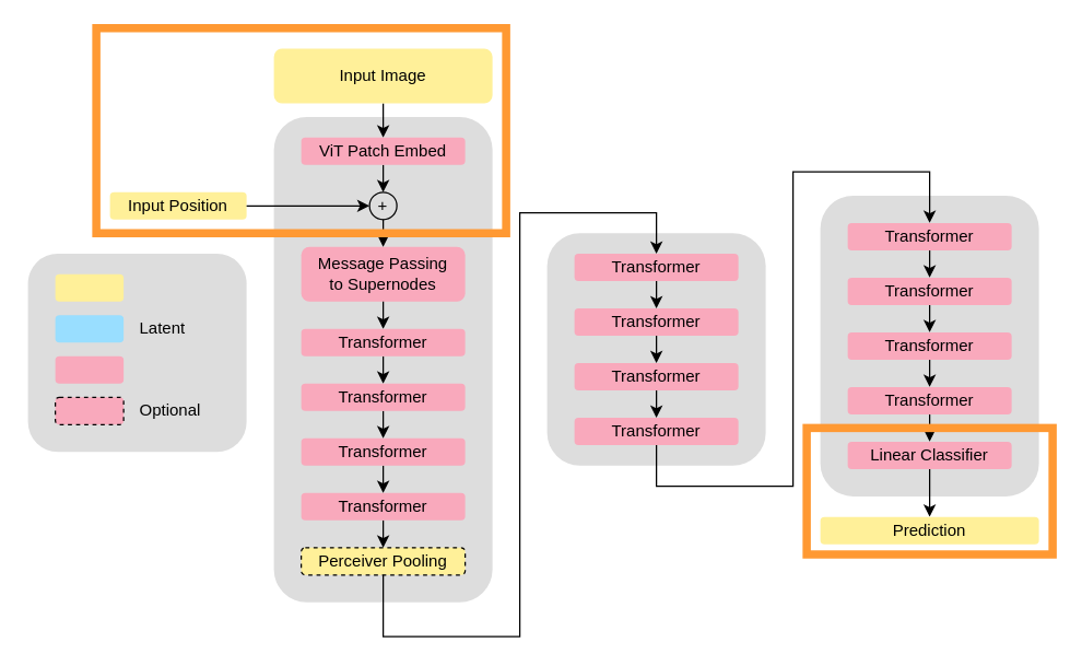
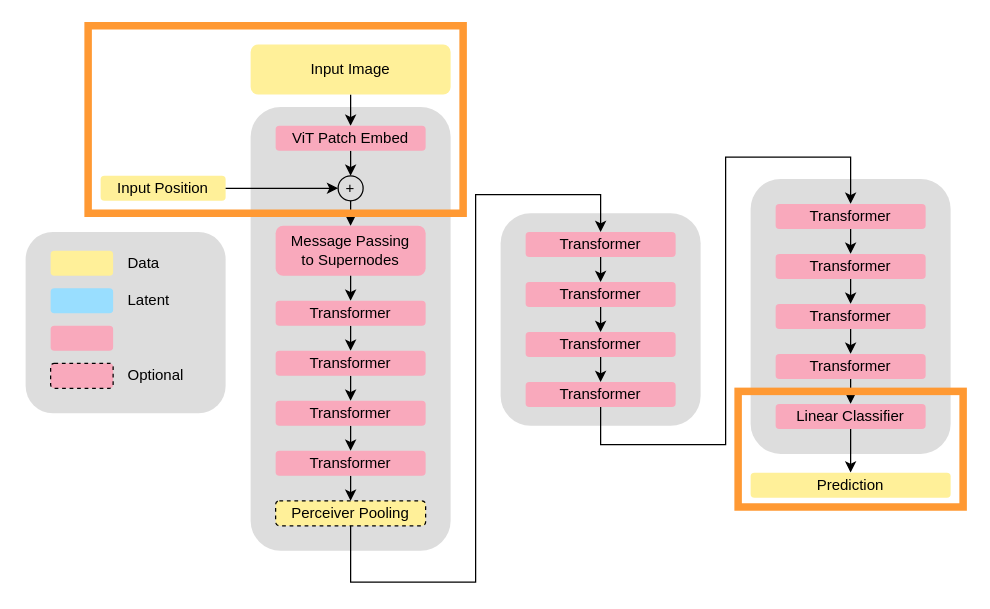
  <mxCell id="0" />
  <mxCell id="1" parent="0" />
  <mxCell id="2" value="" style="rounded=1;whiteSpace=wrap;html=1;fillColor=#dddddd;fontColor=#333333;strokeColor=none;" vertex="1" parent="1"><mxGeometry x="400" y="170" width="160" height="170" as="geometry" /></mxCell>
  <mxCell id="3" value="" style="rounded=1;whiteSpace=wrap;html=1;fillColor=#dddddd;fontColor=#333333;strokeColor=none;" vertex="1" parent="1"><mxGeometry x="200" y="85" width="160" height="355" as="geometry" /></mxCell>
  <mxCell id="4" value="Message Passing&lt;br&gt;to Supernodes" style="rounded=1;whiteSpace=wrap;html=1;fillColor=#F9A9BC;strokeColor=none;" vertex="1" parent="1"><mxGeometry x="220" y="180" width="120" height="40" as="geometry" /></mxCell>
  <mxCell id="5" style="edgeStyle=orthogonalEdgeStyle;rounded=0;orthogonalLoop=1;jettySize=auto;html=1;exitX=0.5;exitY=1;exitDx=0;exitDy=0;entryX=0.5;entryY=0;entryDx=0;entryDy=0;" edge="1" parent="1" source="4" target="7"><mxGeometry relative="1" as="geometry"><mxPoint x="280" y="240" as="sourcePoint" /></mxGeometry></mxCell>
  <mxCell id="6" style="edgeStyle=orthogonalEdgeStyle;rounded=0;orthogonalLoop=1;jettySize=auto;html=1;exitX=0.5;exitY=1;exitDx=0;exitDy=0;entryX=0.5;entryY=0;entryDx=0;entryDy=0;" edge="1" parent="1" source="7" target="20"><mxGeometry relative="1" as="geometry" /></mxCell>
  <mxCell id="7" value="Transformer" style="rounded=1;whiteSpace=wrap;html=1;fillColor=#F9A9BC;strokeColor=none;" vertex="1" parent="1"><mxGeometry x="220" y="240" width="120" height="20" as="geometry" /></mxCell>
  <mxCell id="8" value="Perceiver Pooling" style="rounded=1;whiteSpace=wrap;html=1;fillColor=#fff099;strokeColor=#000000;dashed=1;" vertex="1" parent="1"><mxGeometry x="220" y="400" width="120" height="20" as="geometry" /></mxCell>
  <mxCell id="9" value="" style="rounded=1;whiteSpace=wrap;html=1;fillColor=#dddddd;fontColor=#333333;strokeColor=none;" vertex="1" parent="1"><mxGeometry x="20" y="185" width="160" height="145" as="geometry" /></mxCell>
  <mxCell id="10" value="" style="rounded=1;whiteSpace=wrap;html=1;fillColor=#FFF099;strokeColor=none;" vertex="1" parent="1"><mxGeometry x="40" y="200" width="50" height="20" as="geometry" /></mxCell>
+ <mxCell id="11" value="Data" style="text;html=1;strokeColor=none;fillColor=none;align=left;verticalAlign=middle;whiteSpace=wrap;rounded=0;" vertex="1" parent="1"><mxGeometry x="100" y="200" width="60" height="20" as="geometry" /></mxCell>
  <mxCell id="12" value="" style="rounded=1;whiteSpace=wrap;html=1;fillColor=#F9A9BC;strokeColor=none;" vertex="1" parent="1"><mxGeometry x="40" y="260" width="50" height="20" as="geometry" /></mxCell>
  <mxCell id="13" value="" style="rounded=1;whiteSpace=wrap;html=1;fillColor=#F9A9BC;strokeColor=#000000;dashed=1;" vertex="1" parent="1"><mxGeometry x="40" y="290" width="50" height="20" as="geometry" /></mxCell>
  <mxCell id="14" value="Optional" style="text;html=1;strokeColor=none;fillColor=none;align=left;verticalAlign=middle;whiteSpace=wrap;rounded=0;" vertex="1" parent="1"><mxGeometry x="100" y="290" width="60" height="20" as="geometry" /></mxCell>
  <mxCell id="15" style="edgeStyle=orthogonalEdgeStyle;rounded=0;orthogonalLoop=1;jettySize=auto;html=1;exitX=0.5;exitY=1;exitDx=0;exitDy=0;entryX=0.5;entryY=0;entryDx=0;entryDy=0;" edge="1" parent="1" source="16" target="8"><mxGeometry relative="1" as="geometry" /></mxCell>
  <mxCell id="16" value="Transformer" style="rounded=1;whiteSpace=wrap;html=1;fillColor=#F9A9BC;strokeColor=none;" vertex="1" parent="1"><mxGeometry x="220" y="360" width="120" height="20" as="geometry" /></mxCell>
  <mxCell id="17" style="edgeStyle=orthogonalEdgeStyle;rounded=0;orthogonalLoop=1;jettySize=auto;html=1;exitX=0.5;exitY=1;exitDx=0;exitDy=0;entryX=0.5;entryY=0;entryDx=0;entryDy=0;" edge="1" parent="1" source="18" target="16"><mxGeometry relative="1" as="geometry" /></mxCell>
  <mxCell id="18" value="Transformer" style="rounded=1;whiteSpace=wrap;html=1;fillColor=#F9A9BC;strokeColor=none;" vertex="1" parent="1"><mxGeometry x="220" y="320" width="120" height="20" as="geometry" /></mxCell>
  <mxCell id="19" style="edgeStyle=orthogonalEdgeStyle;rounded=0;orthogonalLoop=1;jettySize=auto;html=1;exitX=0.5;exitY=1;exitDx=0;exitDy=0;entryX=0.5;entryY=0;entryDx=0;entryDy=0;" edge="1" parent="1" source="20" target="18"><mxGeometry relative="1" as="geometry" /></mxCell>
  <mxCell id="20" value="Transformer" style="rounded=1;whiteSpace=wrap;html=1;fillColor=#F9A9BC;strokeColor=none;" vertex="1" parent="1"><mxGeometry x="220" y="280" width="120" height="20" as="geometry" /></mxCell>
  <mxCell id="21" style="edgeStyle=orthogonalEdgeStyle;rounded=0;orthogonalLoop=1;jettySize=auto;html=1;exitX=0.5;exitY=1;exitDx=0;exitDy=0;entryX=0.5;entryY=0;entryDx=0;entryDy=0;" edge="1" parent="1" source="22" target="27"><mxGeometry relative="1" as="geometry" /></mxCell>
  <mxCell id="22" value="Transformer" style="rounded=1;whiteSpace=wrap;html=1;fillColor=#F9A9BC;strokeColor=none;" vertex="1" parent="1"><mxGeometry x="420" y="185" width="120" height="20" as="geometry" /></mxCell>
  <mxCell id="23" value="Transformer" style="rounded=1;whiteSpace=wrap;html=1;fillColor=#F9A9BC;strokeColor=none;" vertex="1" parent="1"><mxGeometry x="420" y="305" width="120" height="20" as="geometry" /></mxCell>
  <mxCell id="24" style="edgeStyle=orthogonalEdgeStyle;rounded=0;orthogonalLoop=1;jettySize=auto;html=1;exitX=0.5;exitY=1;exitDx=0;exitDy=0;entryX=0.5;entryY=0;entryDx=0;entryDy=0;" edge="1" parent="1" source="25" target="23"><mxGeometry relative="1" as="geometry" /></mxCell>
  <mxCell id="25" value="Transformer" style="rounded=1;whiteSpace=wrap;html=1;fillColor=#F9A9BC;strokeColor=none;" vertex="1" parent="1"><mxGeometry x="420" y="265" width="120" height="20" as="geometry" /></mxCell>
  <mxCell id="26" style="edgeStyle=orthogonalEdgeStyle;rounded=0;orthogonalLoop=1;jettySize=auto;html=1;exitX=0.5;exitY=1;exitDx=0;exitDy=0;entryX=0.5;entryY=0;entryDx=0;entryDy=0;" edge="1" parent="1" source="27" target="25"><mxGeometry relative="1" as="geometry" /></mxCell>
  <mxCell id="27" value="Transformer" style="rounded=1;whiteSpace=wrap;html=1;fillColor=#F9A9BC;strokeColor=none;" vertex="1" parent="1"><mxGeometry x="420" y="225" width="120" height="20" as="geometry" /></mxCell>
  <mxCell id="28" value="" style="rounded=1;whiteSpace=wrap;html=1;fillColor=#dddddd;fontColor=#333333;strokeColor=none;" vertex="1" parent="1"><mxGeometry x="600" y="142.5" width="160" height="220" as="geometry" /></mxCell>
  <mxCell id="29" style="edgeStyle=orthogonalEdgeStyle;rounded=0;orthogonalLoop=1;jettySize=auto;html=1;exitX=0.5;exitY=1;exitDx=0;exitDy=0;entryX=0.5;entryY=0;entryDx=0;entryDy=0;" edge="1" parent="1" source="30" target="36"><mxGeometry relative="1" as="geometry" /></mxCell>
  <mxCell id="30" value="Transformer" style="rounded=1;whiteSpace=wrap;html=1;fillColor=#F9A9BC;strokeColor=none;" vertex="1" parent="1"><mxGeometry x="620" y="162.5" width="120" height="20" as="geometry" /></mxCell>
  <mxCell id="31" style="edgeStyle=orthogonalEdgeStyle;rounded=0;orthogonalLoop=1;jettySize=auto;html=1;exitX=0.5;exitY=1;exitDx=0;exitDy=0;entryX=0.5;entryY=0;entryDx=0;entryDy=0;" edge="1" parent="1" source="32" target="38"><mxGeometry relative="1" as="geometry" /></mxCell>
  <mxCell id="32" value="Transformer" style="rounded=1;whiteSpace=wrap;html=1;fillColor=#F9A9BC;strokeColor=none;" vertex="1" parent="1"><mxGeometry x="620" y="282.5" width="120" height="20" as="geometry" /></mxCell>
  <mxCell id="33" style="edgeStyle=orthogonalEdgeStyle;rounded=0;orthogonalLoop=1;jettySize=auto;html=1;exitX=0.5;exitY=1;exitDx=0;exitDy=0;entryX=0.5;entryY=0;entryDx=0;entryDy=0;" edge="1" parent="1" source="34" target="32"><mxGeometry relative="1" as="geometry" /></mxCell>
  <mxCell id="34" value="Transformer" style="rounded=1;whiteSpace=wrap;html=1;fillColor=#F9A9BC;strokeColor=none;" vertex="1" parent="1"><mxGeometry x="620" y="242.5" width="120" height="20" as="geometry" /></mxCell>
  <mxCell id="35" style="edgeStyle=orthogonalEdgeStyle;rounded=0;orthogonalLoop=1;jettySize=auto;html=1;exitX=0.5;exitY=1;exitDx=0;exitDy=0;entryX=0.5;entryY=0;entryDx=0;entryDy=0;" edge="1" parent="1" source="36" target="34"><mxGeometry relative="1" as="geometry" /></mxCell>
  <mxCell id="36" value="Transformer" style="rounded=1;whiteSpace=wrap;html=1;fillColor=#F9A9BC;strokeColor=none;" vertex="1" parent="1"><mxGeometry x="620" y="202.5" width="120" height="20" as="geometry" /></mxCell>
  <mxCell id="37" style="edgeStyle=orthogonalEdgeStyle;rounded=0;orthogonalLoop=1;jettySize=auto;html=1;exitX=0.5;exitY=1;exitDx=0;exitDy=0;entryX=0.5;entryY=0;entryDx=0;entryDy=0;" edge="1" parent="1" source="38" target="51"><mxGeometry relative="1" as="geometry" /></mxCell>
  <mxCell id="38" value="Linear Classifier" style="rounded=1;whiteSpace=wrap;html=1;fillColor=#F9A9BC;strokeColor=none;" vertex="1" parent="1"><mxGeometry x="620" y="322.5" width="120" height="20" as="geometry" /></mxCell>
  <mxCell id="39" value="" style="rounded=1;whiteSpace=wrap;html=1;fillColor=#99deff;strokeColor=none;" vertex="1" parent="1"><mxGeometry x="40" y="230" width="50" height="20" as="geometry" /></mxCell>
  <mxCell id="40" value="Latent" style="text;html=1;strokeColor=none;fillColor=none;align=left;verticalAlign=middle;whiteSpace=wrap;rounded=0;" vertex="1" parent="1"><mxGeometry x="100" y="230" width="60" height="20" as="geometry" /></mxCell>
  <mxCell id="41" style="edgeStyle=orthogonalEdgeStyle;rounded=0;orthogonalLoop=1;jettySize=auto;html=1;exitX=0.5;exitY=1;exitDx=0;exitDy=0;entryX=0.5;entryY=0;entryDx=0;entryDy=0;" edge="1" parent="1" source="42" target="45"><mxGeometry relative="1" as="geometry" /></mxCell>
  <mxCell id="42" value="Input Image" style="rounded=1;whiteSpace=wrap;html=1;fillColor=#FFF099;strokeColor=none;" vertex="1" parent="1"><mxGeometry x="200" y="35" width="160" height="40" as="geometry" /></mxCell>
  <mxCell id="43" value="Input Position" style="rounded=1;whiteSpace=wrap;html=1;fillColor=#FFF099;strokeColor=none;" vertex="1" parent="1"><mxGeometry x="80" y="140" width="100" height="20" as="geometry" /></mxCell>
  <mxCell id="44" style="edgeStyle=orthogonalEdgeStyle;rounded=0;orthogonalLoop=1;jettySize=auto;html=1;exitX=0.5;exitY=1;exitDx=0;exitDy=0;entryX=0.5;entryY=0;entryDx=0;entryDy=0;" edge="1" parent="1" source="45" target="48"><mxGeometry relative="1" as="geometry" /></mxCell>
  <mxCell id="45" value="ViT Patch Embed" style="rounded=1;whiteSpace=wrap;html=1;fillColor=#F9A9BC;strokeColor=none;" vertex="1" parent="1"><mxGeometry x="220" y="100" width="120" height="20" as="geometry" /></mxCell>
  <mxCell id="46" style="edgeStyle=orthogonalEdgeStyle;rounded=0;orthogonalLoop=1;jettySize=auto;html=1;entryX=0;entryY=0.5;entryDx=0;entryDy=0;exitX=1;exitY=0.5;exitDx=0;exitDy=0;" edge="1" parent="1" source="43" target="48"><mxGeometry relative="1" as="geometry"><mxPoint x="190" y="170" as="sourcePoint" /></mxGeometry></mxCell>
  <mxCell id="47" style="edgeStyle=orthogonalEdgeStyle;rounded=0;orthogonalLoop=1;jettySize=auto;html=1;exitX=0.5;exitY=1;exitDx=0;exitDy=0;entryX=0.5;entryY=0;entryDx=0;entryDy=0;" edge="1" parent="1" source="48" target="4"><mxGeometry relative="1" as="geometry" /></mxCell>
  <mxCell id="48" value="+" style="ellipse;whiteSpace=wrap;html=1;rounded=1;strokeColor=#000000;fillColor=none;" vertex="1" parent="1"><mxGeometry x="270" y="140" width="20" height="20" as="geometry" /></mxCell>
  <mxCell id="49" style="edgeStyle=orthogonalEdgeStyle;rounded=0;orthogonalLoop=1;jettySize=auto;html=1;exitX=0.5;exitY=1;exitDx=0;exitDy=0;entryX=0.5;entryY=0;entryDx=0;entryDy=0;" edge="1" parent="1" source="8" target="22"><mxGeometry relative="1" as="geometry"><Array as="points"><mxPoint x="280" y="465" /><mxPoint x="380" y="465" /><mxPoint x="380" y="155" /><mxPoint x="480" y="155" /></Array><mxPoint x="340" y="465" as="sourcePoint" /></mxGeometry></mxCell>
  <mxCell id="50" style="edgeStyle=orthogonalEdgeStyle;rounded=0;orthogonalLoop=1;jettySize=auto;html=1;exitX=0.5;exitY=1;exitDx=0;exitDy=0;entryX=0.5;entryY=0;entryDx=0;entryDy=0;" edge="1" parent="1" source="23" target="30"><mxGeometry relative="1" as="geometry"><Array as="points"><mxPoint x="480" y="355" /><mxPoint x="580" y="355" /><mxPoint x="580" y="125" /><mxPoint x="680" y="125" /></Array><mxPoint x="480" y="380" as="sourcePoint" /></mxGeometry></mxCell>
  <mxCell id="51" value="Prediction" style="rounded=1;whiteSpace=wrap;html=1;fillColor=#FFF099;strokeColor=none;" vertex="1" parent="1"><mxGeometry x="600" y="377.5" width="160" height="20" as="geometry" /></mxCell>
  <mxCell id="52" value="" style="rounded=0;whiteSpace=wrap;html=1;fillColor=none;strokeColor=#FF9933;strokeWidth=6;" vertex="1" parent="1"><mxGeometry x="70" y="20" width="300" height="150" as="geometry" /></mxCell>
  <mxCell id="53" value="" style="rounded=0;whiteSpace=wrap;html=1;fillColor=none;strokeColor=#FF9933;strokeWidth=6;" vertex="1" parent="1"><mxGeometry x="590" y="312.5" width="180" height="92.5" as="geometry" /></mxCell>
